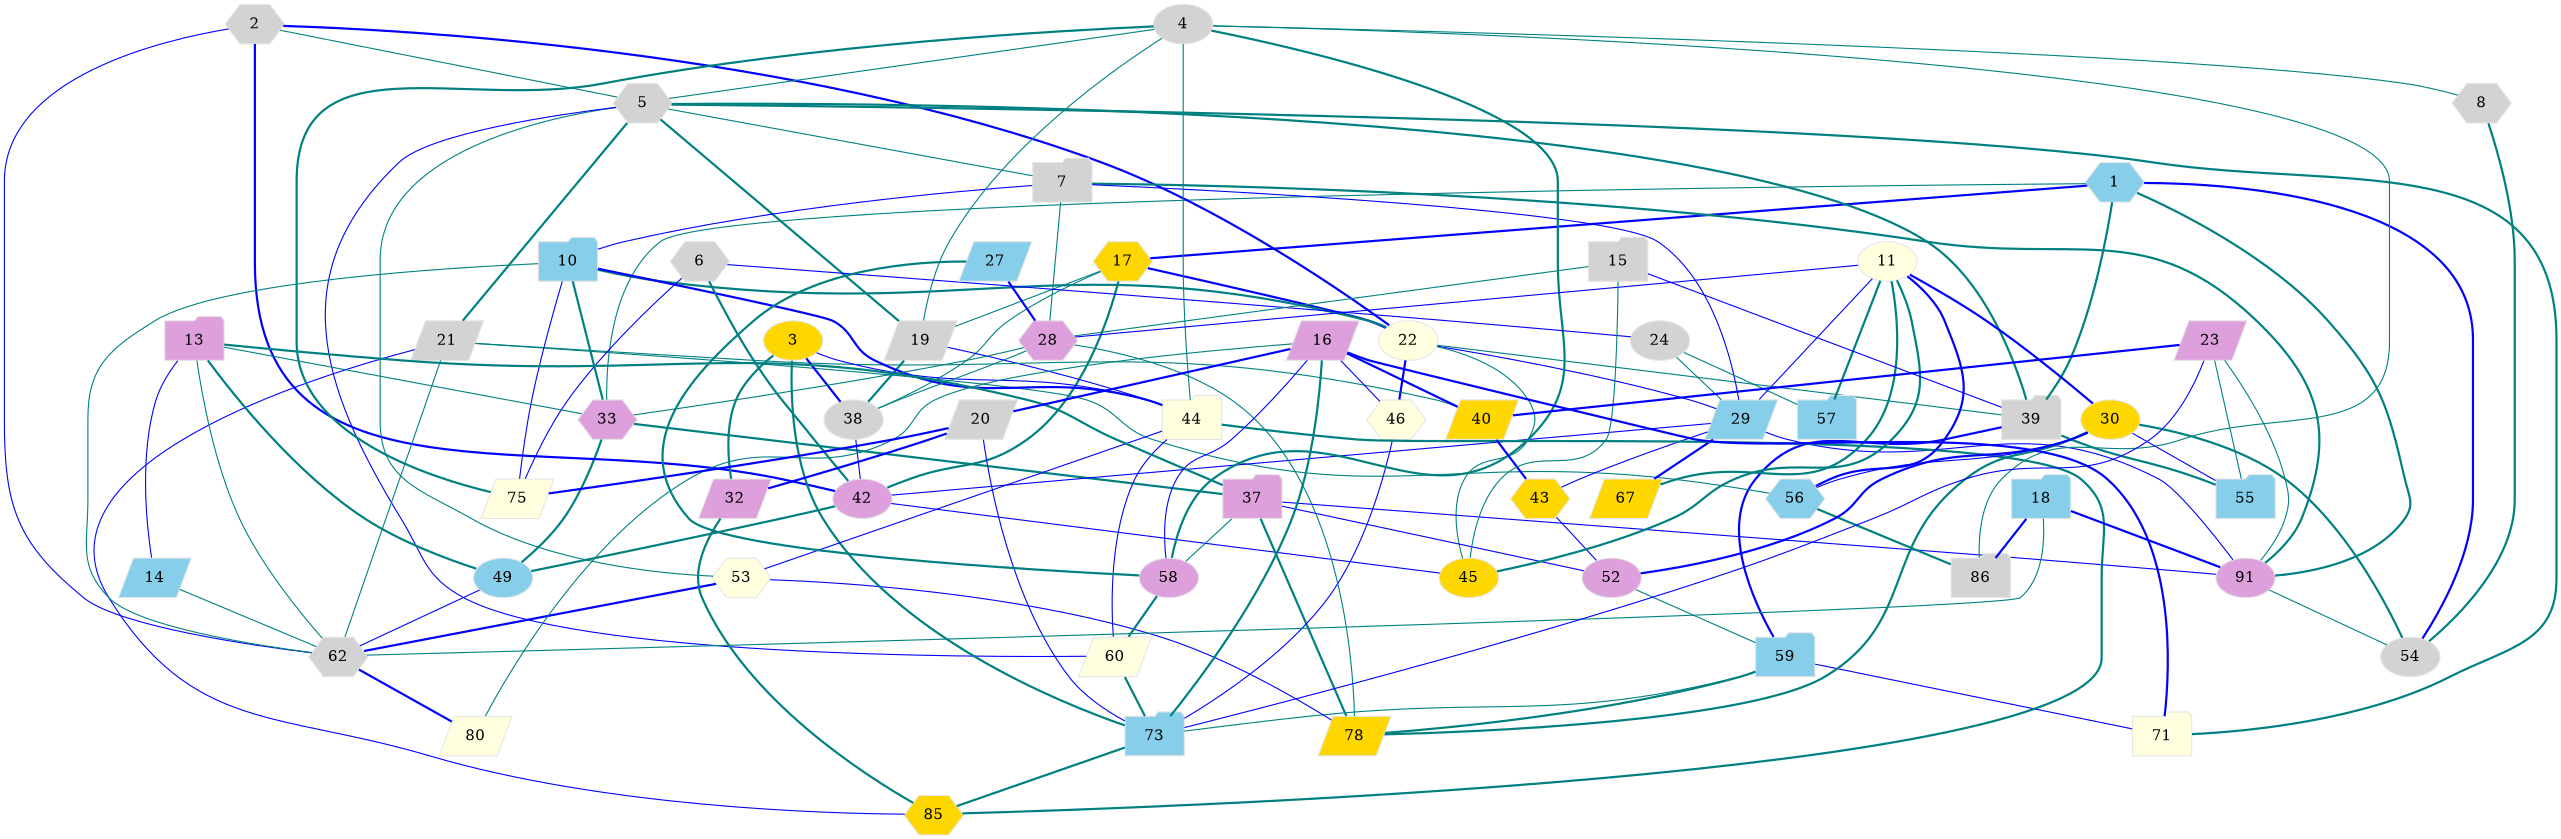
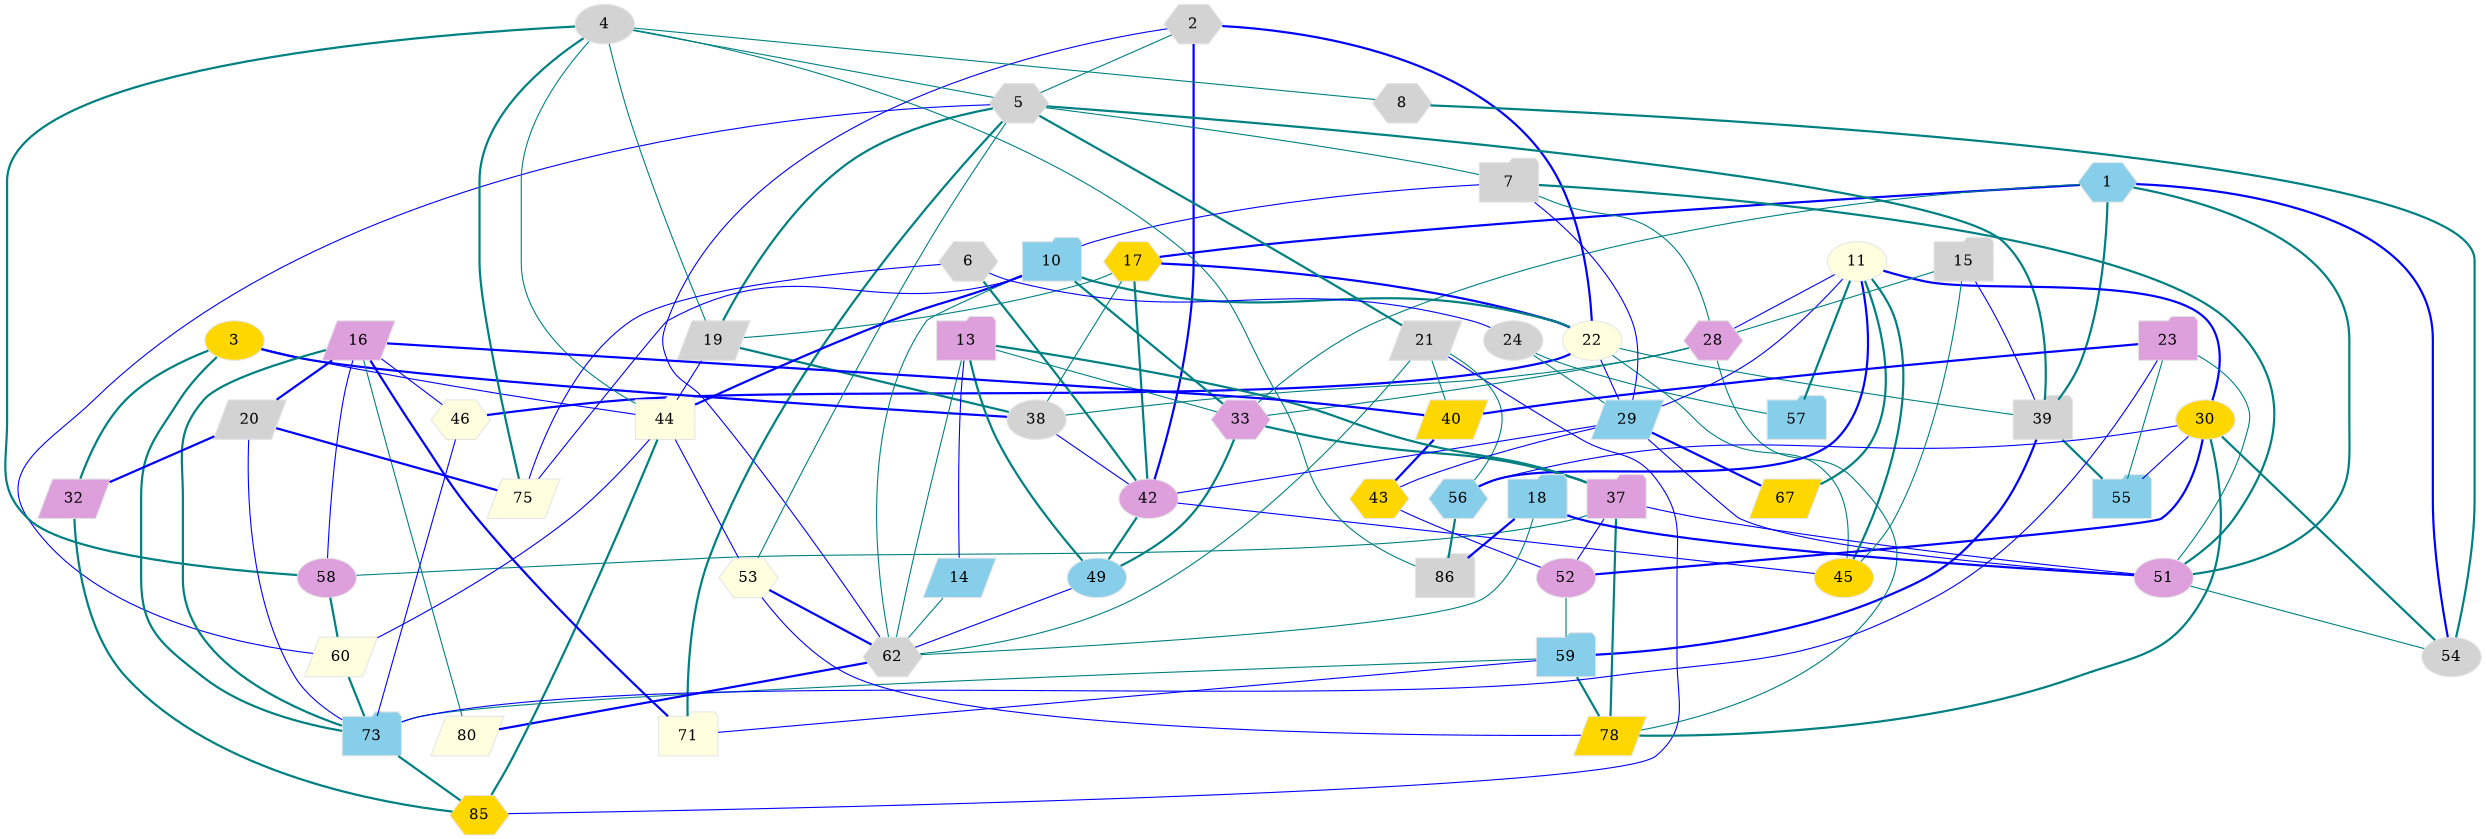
  graph {
    node [color=gray90 fillcolor=lightgrey shape=folder style=filled]
    edge [color=teal style=solid]
    1 [fillcolor=skyblue shape=hexagon super="+25"]
    17 [fillcolor=gold shape=hexagon super="+35"]
    33 [fillcolor=plum shape=hexagon super="+48"]
    39 [super="+88"]
-   51 [fillcolor=plum shape=ellipse super="+66" label=91]
+   51 [fillcolor=plum shape=ellipse super="+66"]
    54 [shape=ellipse]
    22 [fillcolor=lightyellow shape=ellipse super="+31"]
    42 [fillcolor=plum shape=ellipse super="+77"]
    38 [shape=ellipse super="+50"]
    19 [shape=parallelogram]
    37 [fillcolor=plum super="+74"]
    49 [fillcolor=skyblue shape=ellipse super="+64"]
    55 [fillcolor=skyblue]
    59 [fillcolor=skyblue super="+69"]
    2 [shape=hexagon super="+9"]
    5 [shape=hexagon super="+34"]
    62 [shape=hexagon super="+70"]
    7
    21 [shape=parallelogram super="+26"]
    53 [fillcolor=lightyellow shape=hexagon]
    60 [fillcolor=lightyellow shape=parallelogram super="+82"]
    71 [fillcolor=lightyellow]
    29 [fillcolor=skyblue shape=parallelogram super="+79"]
    45 [fillcolor=gold shape=ellipse super="+68"]
    46 [fillcolor=lightyellow shape=hexagon]
    80 [fillcolor=lightyellow shape=parallelogram]
    3 [fillcolor=gold shape=ellipse super="+41"]
    32 [fillcolor=plum shape=parallelogram]
    44 [fillcolor=lightyellow super="+87"]
    73 [fillcolor=skyblue super="+81"]
    85 [fillcolor=gold shape=hexagon]
    4 [shape=ellipse super="+84"]
    8 [shape=hexagon]
    58 [fillcolor=plum shape=ellipse super="+63"]
    75 [fillcolor=lightyellow shape=parallelogram super="+83"]
    86
    10 [fillcolor=skyblue super="+72"]
    28 [fillcolor=plum shape=hexagon super="+76"]
    56 [fillcolor=skyblue shape=hexagon]
    40 [fillcolor=gold shape=parallelogram]
    78 [fillcolor=gold shape=parallelogram]
    6 [shape=hexagon]
    24 [shape=ellipse]
    57 [fillcolor=skyblue]
    67 [fillcolor=gold shape=parallelogram]
    43 [fillcolor=gold shape=hexagon]
    11 [fillcolor=lightyellow shape=ellipse super="+12"]
    30 [fillcolor=gold shape=ellipse super="+61"]
    52 [fillcolor=plum shape=ellipse]
    13 [fillcolor=plum super="+47"]
    14 [fillcolor=skyblue shape=parallelogram]
    15
    16 [fillcolor=plum shape=parallelogram super="+65"]
    20 [shape=parallelogram super="+36"]
    18 [fillcolor=skyblue]
-   23 [fillcolor=plum shape=parallelogram]
-   27 [fillcolor=skyblue shape=parallelogram]
+   23 [fillcolor=plum]
    1 -- 17 [color=blue style=bold]
    1 -- 33
    1 -- 39 [style=bold weight=2]
    1 -- 51 [style=bold]
    1 -- 54 [color=blue style=bold]
    17 -- 22 [color=blue style=bold]
    17 -- 42 [style=bold]
    17 -- 38
    17 -- 19
    33 -- 37 [style=bold]
    33 -- 49 [style=bold]
    39 -- 55 [style=bold]
    39 -- 59 [color=blue style=bold]
    51 -- 54
    22 -- 39
    22 -- 29 [color=blue]
    22 -- 45
    22 -- 46 [color=blue style=bold]
    42 -- 49 [style=bold]
    42 -- 45 [color=blue]
    38 -- 42 [color=blue]
    19 -- 38 [style=bold]
    19 -- 44 [color=blue]
    37 -- 51 [color=blue weight=2]
    37 -- 58
    37 -- 78 [style=bold]
    37 -- 52 [color=blue]
    49 -- 62 [color=blue]
    59 -- 71 [color=blue]
    59 -- 73
    59 -- 78 [style=bold]
    2 -- 22 [color=blue style=bold]
    2 -- 42 [color=blue style=bold weight=2]
    2 -- 5
    2 -- 62 [color=blue]
    5 -- 39 [style=bold]
    5 -- 19 [style=bold]
    5 -- 7
    5 -- 21 [style=bold weight=2]
    5 -- 53
    5 -- 60 [color=blue]
    5 -- 71 [style=bold]
    62 -- 80 [color=blue style=bold]
    7 -- 51 [style=bold]
    7 -- 29 [color=blue]
    7 -- 10 [color=blue]
    7 -- 28
    21 -- 62
    21 -- 85 [color=blue]
    21 -- 56
    21 -- 40
    53 -- 62 [color=blue style=bold]
    53 -- 78 [color=blue]
    60 -- 73 [style=bold]
    29 -- 51 [color=blue]
    29 -- 42 [color=blue]
    29 -- 67 [color=blue style=bold]
    29 -- 43 [color=blue]
    46 -- 73 [color=blue]
    3 -- 38 [color=blue style=bold]
    3 -- 32 [style=bold]
    3 -- 44 [color=blue]
    3 -- 73 [style=bold]
    32 -- 85 [style=bold]
    44 -- 53 [color=blue]
    44 -- 60 [color=blue]
    44 -- 85 [style=bold]
    73 -- 85 [style=bold]
    4 -- 19
    4 -- 5
    4 -- 44
    4 -- 8
    4 -- 58 [style=bold]
    4 -- 75 [style=bold]
    4 -- 86
    8 -- 54 [style=bold]
    58 -- 60 [style=bold]
    10 -- 33 [style=bold]
    10 -- 22 [style=bold]
    10 -- 62
    10 -- 44 [color=blue style=bold]
    10 -- 75 [color=blue]
    28 -- 33
    28 -- 38
    28 -- 78
    56 -- 86 [style=bold]
    40 -- 43 [color=blue style=bold]
    6 -- 42 [style=bold]
    6 -- 75 [color=blue weight=2]
    6 -- 24 [color=blue]
    24 -- 29 [weight=2]
    24 -- 57
    43 -- 52 [color=blue]
    11 -- 29 [color=blue]
    11 -- 45 [style=bold]
    11 -- 28 [color=blue]
    11 -- 56 [color=blue style=bold]
    11 -- 57 [style=bold]
    11 -- 67 [style=bold]
    11 -- 30 [color=blue style=bold]
    30 -- 54 [style=bold]
    30 -- 55 [color=blue]
    30 -- 56 [color=blue]
    30 -- 78 [style=bold]
    30 -- 52 [color=blue style=bold]
    52 -- 59
    13 -- 33 [weight=2]
    13 -- 37 [style=bold]
    13 -- 49 [style=bold]
    13 -- 62
    13 -- 14 [color=blue]
    14 -- 62
    15 -- 39 [color=blue]
    15 -- 45
    15 -- 28
    16 -- 71 [color=blue style=bold]
    16 -- 46 [color=blue]
    16 -- 80
    16 -- 73 [style=bold]
    16 -- 58 [color=blue]
    16 -- 40 [color=blue style=bold]
    16 -- 20 [color=blue style=bold]
    20 -- 32 [color=blue style=bold]
    20 -- 73 [color=blue]
    20 -- 75 [color=blue style=bold]
    18 -- 51 [color=blue style=bold]
    18 -- 62
    18 -- 86 [color=blue style=bold]
    23 -- 51
    23 -- 55
    23 -- 73 [color=blue]
    23 -- 40 [color=blue style=bold]
-   27 -- 58 [style=bold]
-   27 -- 28 [color=blue style=bold weight=2]
  }
